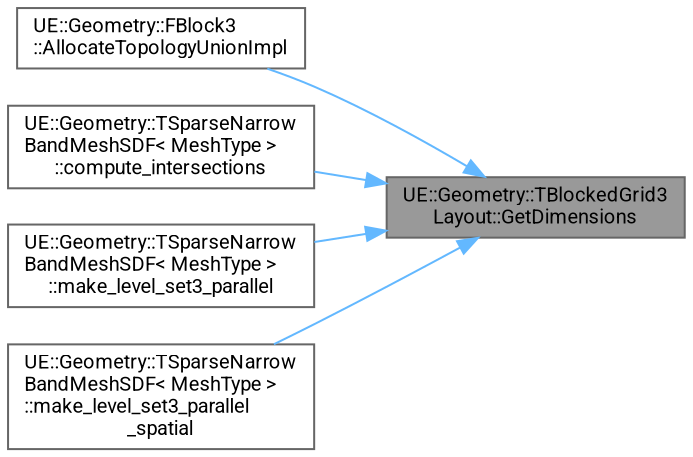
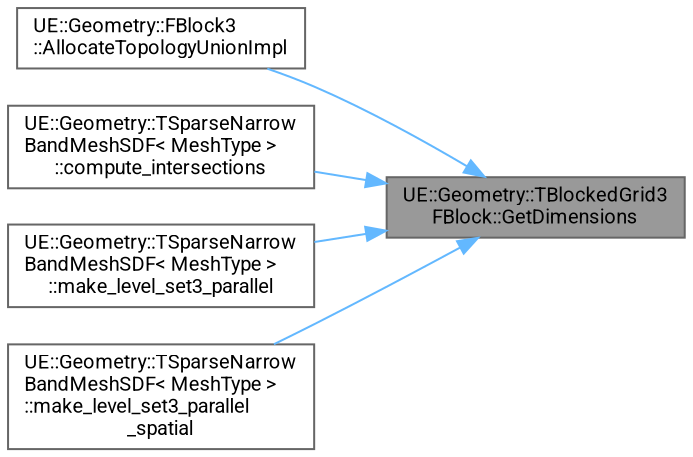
  digraph {
    rankdir=RL
    fontname=Roboto
    node [color=grey40 fillcolor=white fontname=Roboto fontsize=10 shape=box style=filled]
    edge [color=steelblue1 dir=back fontname=Roboto fontsize=10 labelfontname=Helvetica labelfontsize=10 style=solid]
-   n1 [color=gray40 fillcolor=grey60 fontcolor=black height=0.2 label="UE::Geometry::TBlockedGrid3\lLayout::GetDimensions" width=0.4]
+   n1 [color=gray40 fillcolor=grey60 fontcolor=black height=0.2 label="UE::Geometry::TBlockedGrid3\lFBlock::GetDimensions" width=0.4]
    n2 [height=0.2 label="UE::Geometry::FBlock3\l::AllocateTopologyUnionImpl" width=0.4]
    n3 [height=0.2 label="UE::Geometry::TSparseNarrow\lBandMeshSDF\< MeshType \>\l::compute_intersections" width=0.4]
    n4 [height=0.2 label="UE::Geometry::TSparseNarrow\lBandMeshSDF\< MeshType \>\l::make_level_set3_parallel" width=0.4]
    n5 [height=0.2 label="UE::Geometry::TSparseNarrow\lBandMeshSDF\< MeshType \>\l::make_level_set3_parallel\l_spatial" width=0.4]
    n1 -> n2
    n1 -> n3
    n1 -> n4
    n1 -> n5
  }
